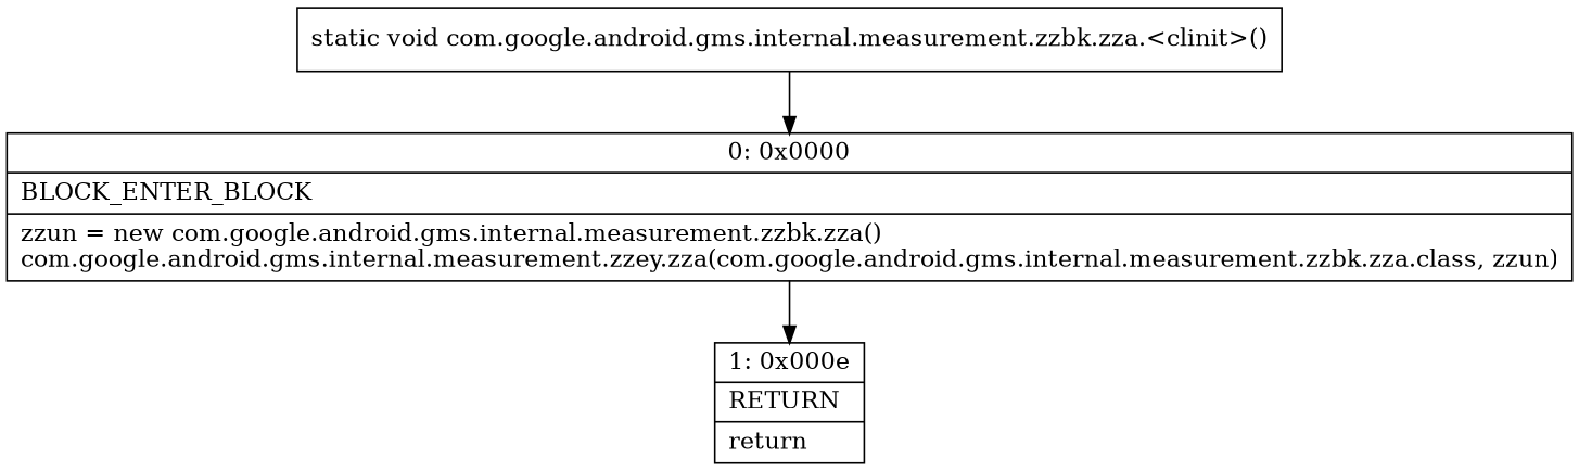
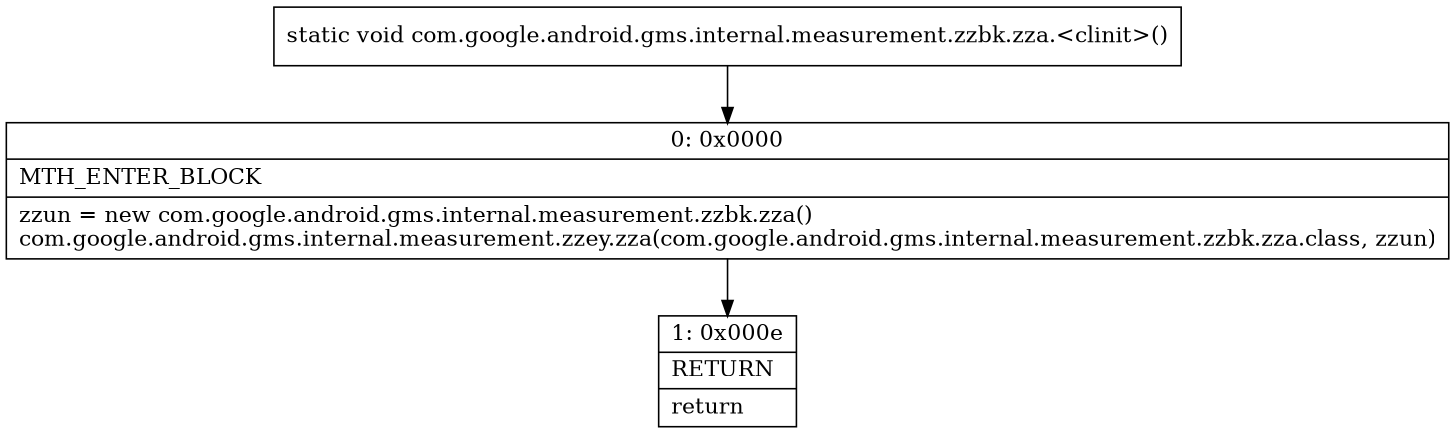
  digraph {
    node [shape=record]
-   n1 [label="{0\:\ 0x0000|BLOCK_ENTER_BLOCK\l|zzun = new com.google.android.gms.internal.measurement.zzbk.zza()\lcom.google.android.gms.internal.measurement.zzey.zza(com.google.android.gms.internal.measurement.zzbk.zza.class, zzun)\l}"]
+   n1 [label="{0\:\ 0x0000|MTH_ENTER_BLOCK\l|zzun = new com.google.android.gms.internal.measurement.zzbk.zza()\lcom.google.android.gms.internal.measurement.zzey.zza(com.google.android.gms.internal.measurement.zzbk.zza.class, zzun)\l}"]
    n2 [label="{1\:\ 0x000e|RETURN\l|return\l}"]
    n3 [label="{static void com.google.android.gms.internal.measurement.zzbk.zza.\<clinit\>() }"]
    n1 -> n2
    n3 -> n1
  }
